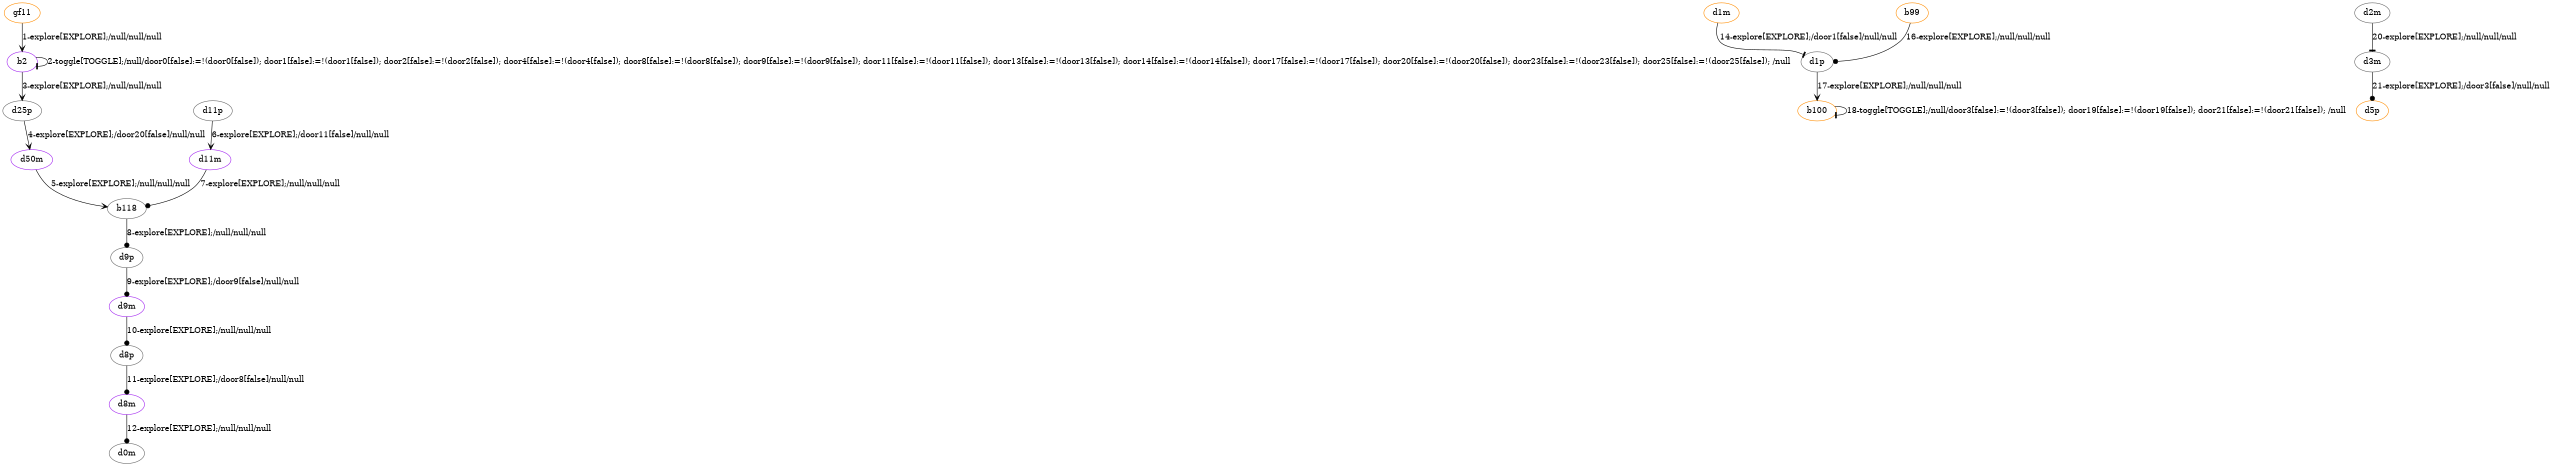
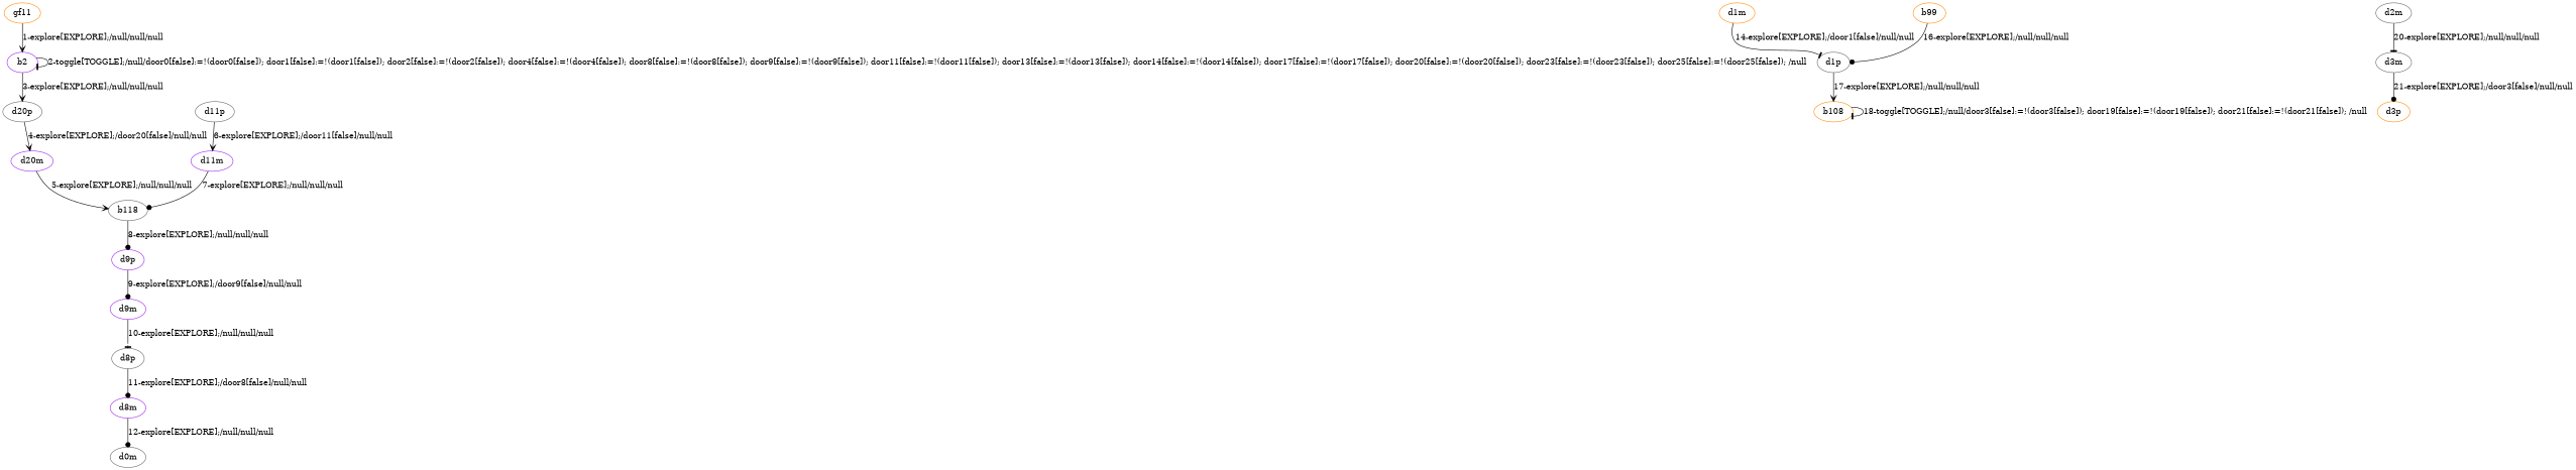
  digraph {
    node [color=gray40]
    edge [arrowhead=dot]
    gf11 [color=darkorange]
    b2 [color=purple]
-   d20p [label=d25p]
-   d20m [color=purple label=d50m]
+   d20p
+   d20m [color=purple]
    b118
    d11m [color=purple]
    d11p
-   d9p
+   d9p [color=purple]
    d9m [color=purple]
    d8p
    d8m [color=purple]
    d0m
    d1m [color=darkorange]
    d1p
-   b100 [color=darkorange]
+   b100 [color=darkorange label=b108]
    b99 [color=darkorange]
    d2m
    d3m
-   d3p [color=darkorange label=d5p]
+   d3p [color=darkorange]
    gf11 -> b2 [arrowhead=vee label="1-explore[EXPLORE];/null/null/null"]
    b2 -> b2 [arrowhead=tee label="2-toggle[TOGGLE];/null/door0[false]:=!(door0[false]); door1[false]:=!(door1[false]); door2[false]:=!(door2[false]); door4[false]:=!(door4[false]); door8[false]:=!(door8[false]); door9[false]:=!(door9[false]); door11[false]:=!(door11[false]); door13[false]:=!(door13[false]); door14[false]:=!(door14[false]); door17[false]:=!(door17[false]); door20[false]:=!(door20[false]); door23[false]:=!(door23[false]); door25[false]:=!(door25[false]); /null"]
    b2 -> d20p [arrowhead=vee label="3-explore[EXPLORE];/null/null/null"]
    d20p -> d20m [arrowhead=vee label="4-explore[EXPLORE];/door20[false]/null/null"]
    d20m -> b118 [arrowhead=vee label="5-explore[EXPLORE];/null/null/null"]
    b118 -> d9p [label="8-explore[EXPLORE];/null/null/null"]
    d11m -> b118 [label="7-explore[EXPLORE];/null/null/null"]
    d11p -> d11m [arrowhead=vee label="6-explore[EXPLORE];/door11[false]/null/null"]
    d9p -> d9m [label="9-explore[EXPLORE];/door9[false]/null/null"]
-   d9m -> d8p [label="10-explore[EXPLORE];/null/null/null"]
+   d9m -> d8p [arrowhead=tee label="10-explore[EXPLORE];/null/null/null"]
    d8p -> d8m [label="11-explore[EXPLORE];/door8[false]/null/null"]
    d8m -> d0m [label="12-explore[EXPLORE];/null/null/null"]
    d1m -> d1p [arrowhead=tee label="14-explore[EXPLORE];/door1[false]/null/null"]
    d1p -> b100 [arrowhead=vee label="17-explore[EXPLORE];/null/null/null"]
    b100 -> b100 [arrowhead=tee label="18-toggle[TOGGLE];/null/door3[false]:=!(door3[false]); door19[false]:=!(door19[false]); door21[false]:=!(door21[false]); /null"]
    b99 -> d1p [label="16-explore[EXPLORE];/null/null/null"]
    d2m -> d3m [arrowhead=tee label="20-explore[EXPLORE];/null/null/null"]
    d3m -> d3p [label="21-explore[EXPLORE];/door3[false]/null/null"]
  }
